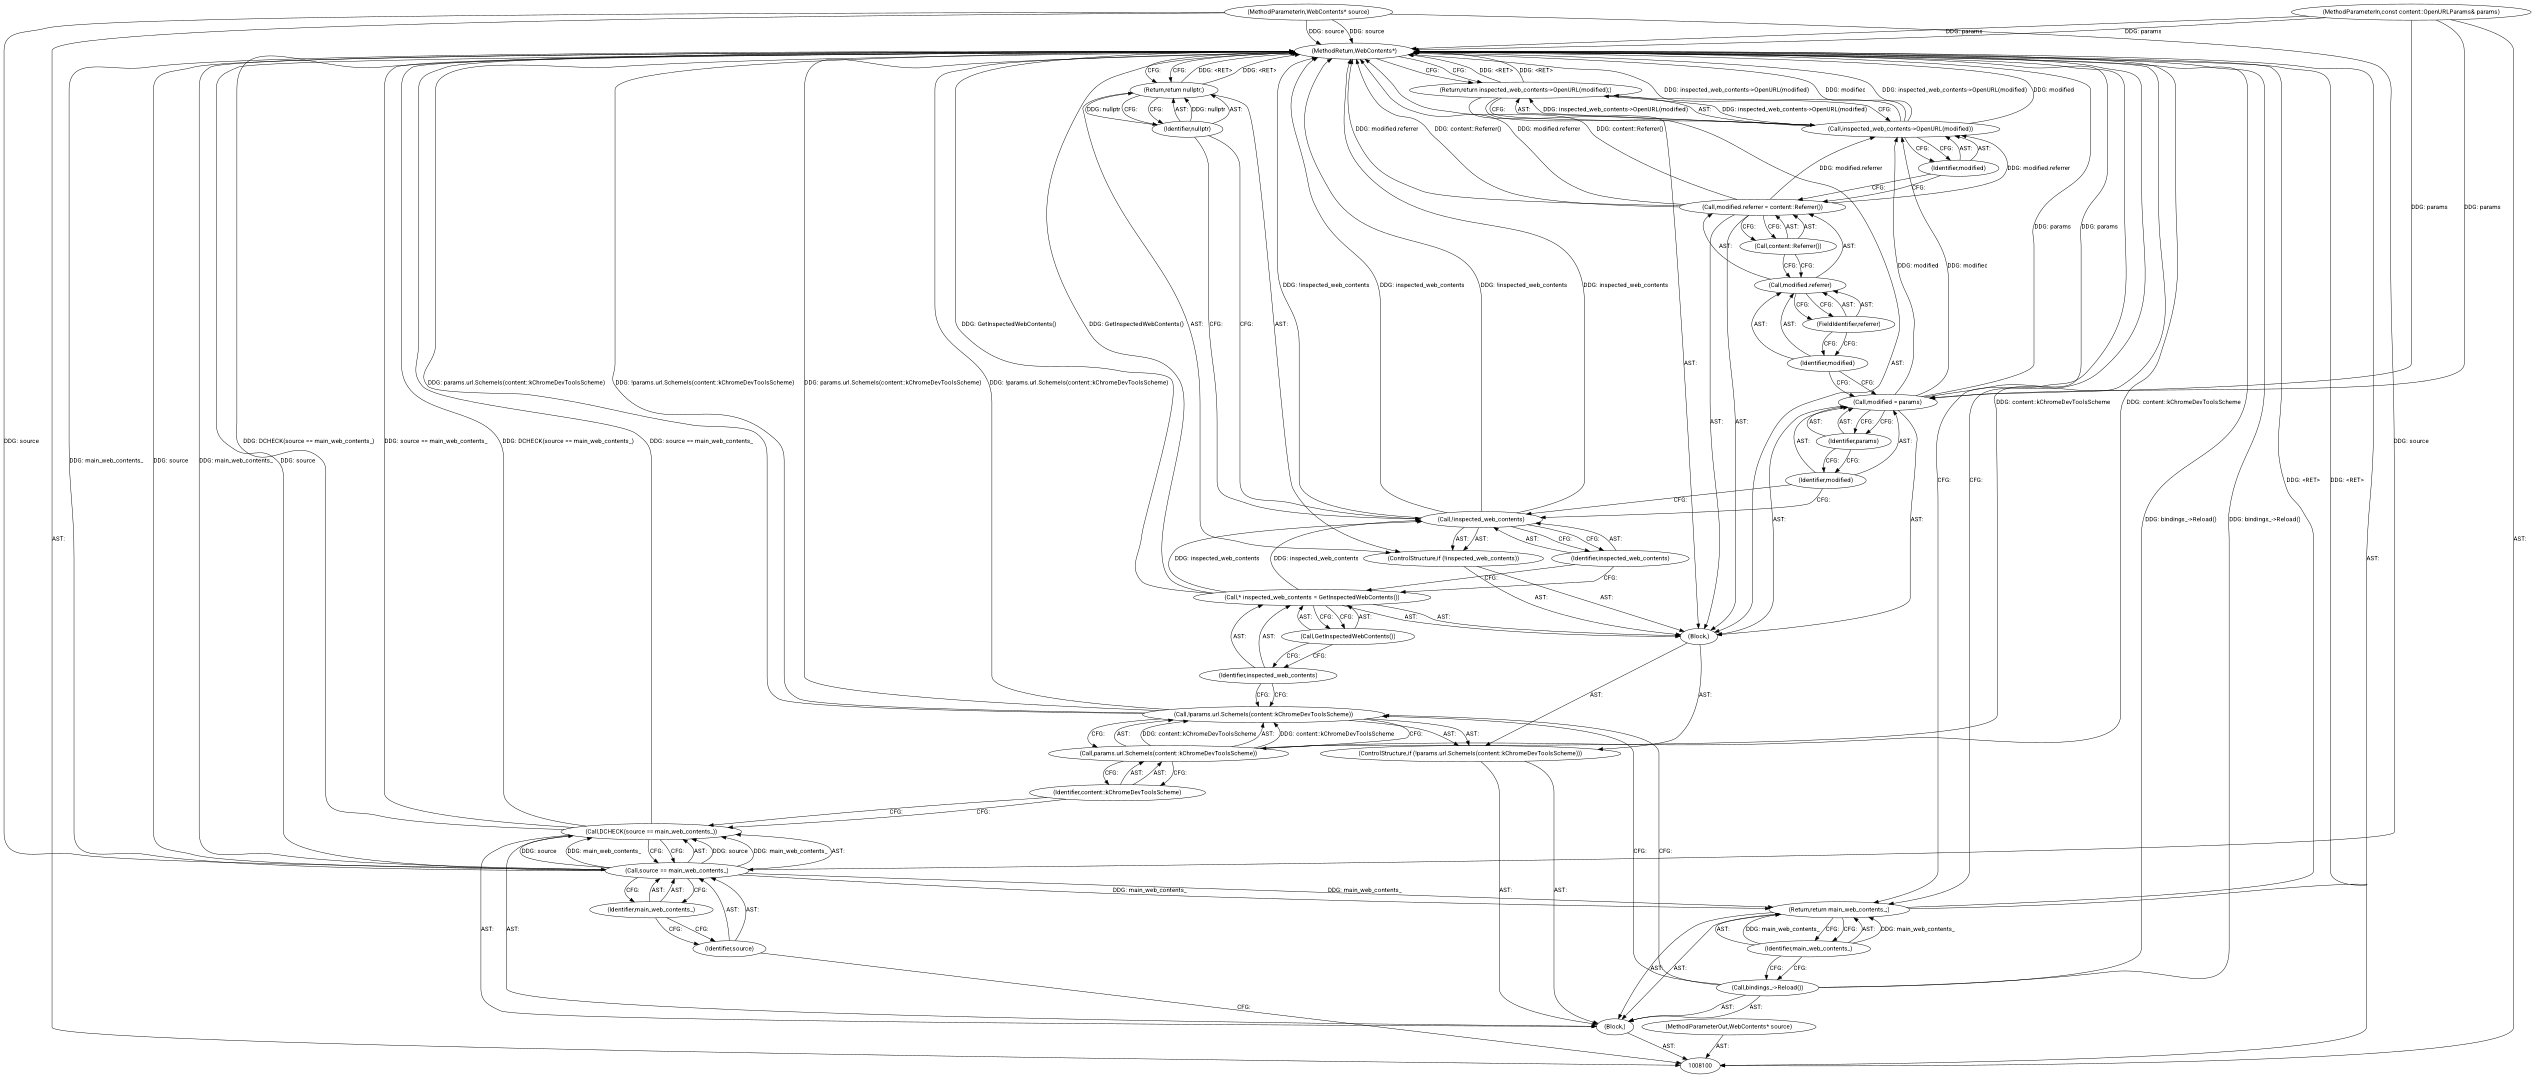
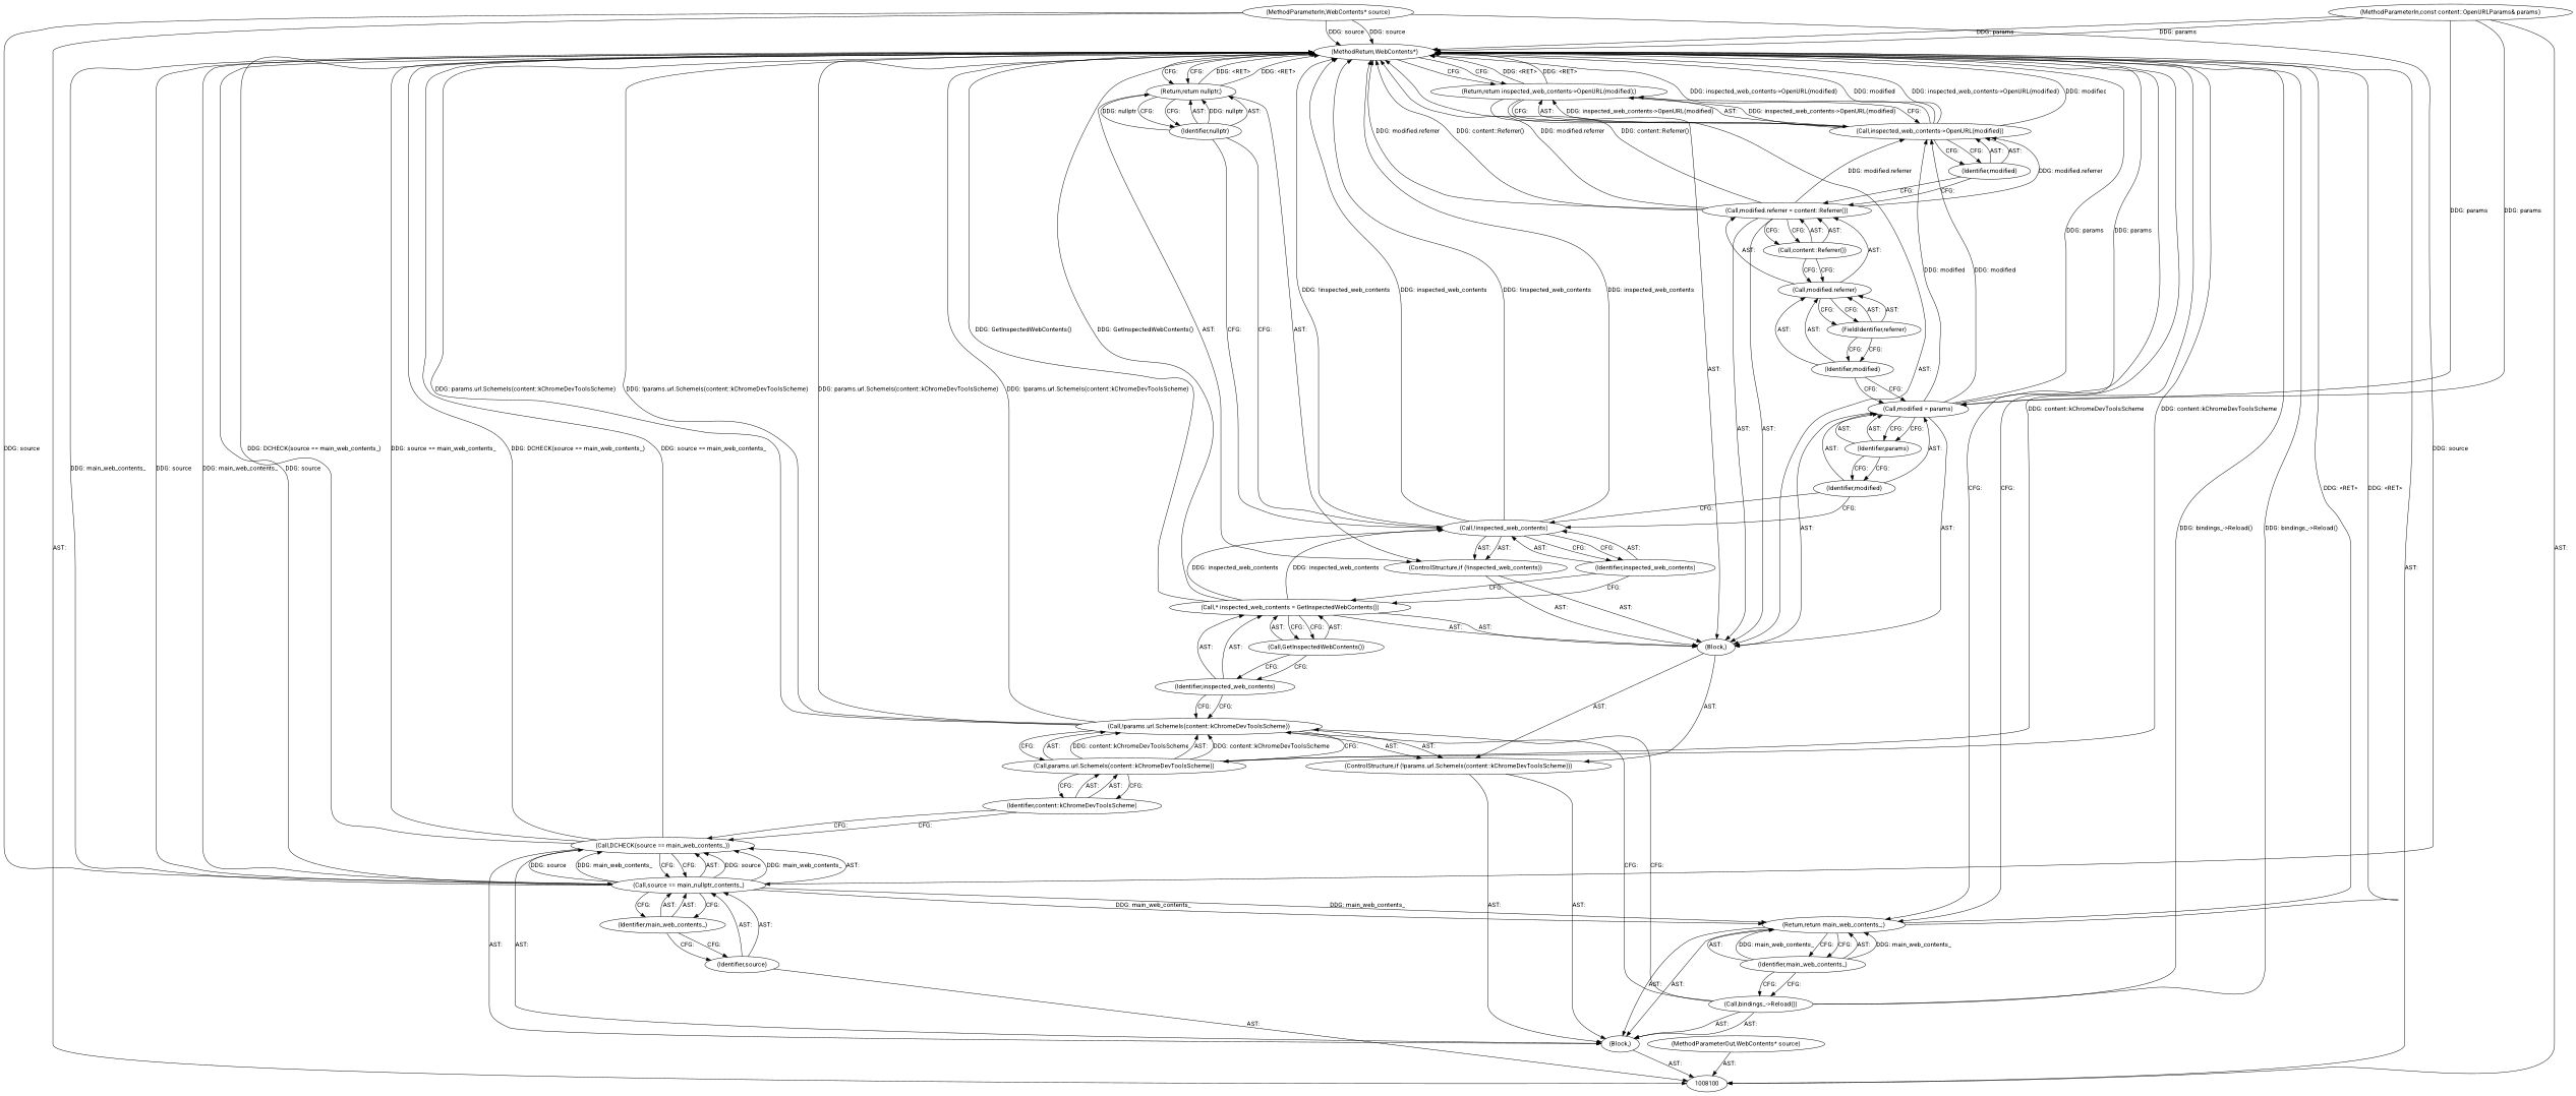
  digraph {
    fontname=Roboto
    node [fontname=Roboto]
    edge [fontname=Roboto]
    n1 [label="(MethodReturn,WebContents*)"]
    n2 [label="(Return,return inspected_web_contents->OpenURL(modified);)"]
    n3 [label="(Return,return main_web_contents_;)"]
    n4 [label="(Return,return nullptr;)"]
    n5 [label=1008100]
    n6 [label="(Call,inspected_web_contents->OpenURL(modified))"]
    n7 [label="(Block,)"]
    n8 [label="(Block,)"]
    n9 [label="(Identifier,main_web_contents_)"]
    n10 [label="(ControlStructure,if (!inspected_web_contents))"]
    n11 [label="(Identifier,nullptr)"]
    n12 [label="(FieldIdentifier,referrer)"]
    n13 [label="(Call,modified.referrer)"]
    n14 [label="(Identifier,modified)"]
    n15 [label="(Call,modified.referrer = content::Referrer())"]
    n16 [label="(Call,modified = params)"]
    n17 [label="(Call,content::Referrer())"]
    n18 [label="(Identifier,modified)"]
    n19 [label="(ControlStructure,if (!params.url.SchemeIs(content::kChromeDevToolsScheme)))"]
    n20 [label="(Identifier,params)"]
    n21 [label="(Call,bindings_->Reload())"]
    n22 [label="(Call,!params.url.SchemeIs(content::kChromeDevToolsScheme))"]
    n23 [label="(Call,params.url.SchemeIs(content::kChromeDevToolsScheme))"]
    n24 [label="(MethodParameterIn,WebContents* source)"]
-   n25 [label="(Call,source == main_web_contents_)"]
+   n25 [label="(Call,source == main_nullptr_contents_)"]
    n26 [label="(Identifier,main_web_contents_)"]
    n27 [label="(Call,DCHECK(source == main_web_contents_))"]
    n28 [label="(MethodParameterOut,WebContents* source)"]
    n29 [label="(MethodParameterIn,const content::OpenURLParams& params)"]
    n30 [label="(Identifier,source)"]
    n31 [label="(Identifier,content::kChromeDevToolsScheme)"]
    n32 [label="(Call,* inspected_web_contents = GetInspectedWebContents())"]
    n33 [label="(Call,GetInspectedWebContents())"]
    n34 [label="(Call,!inspected_web_contents)"]
    n35 [label="(Identifier,inspected_web_contents)"]
    n36 [label="(Identifier,inspected_web_contents)"]
    n37 [label="(Identifier,modified)"]
    n1 -> n2 [label="CFG: "]
    n1 -> n2 [label="CFG: "]
    n1 -> n3 [label="CFG: "]
    n1 -> n3 [label="CFG: "]
    n1 -> n4 [label="CFG: "]
    n1 -> n4 [label="CFG: "]
    n1 -> n5 [label="AST: "]
    n2 -> n1 [label="DDG: <RET>"]
    n2 -> n1 [label="DDG: <RET>"]
    n2 -> n6 [label="CFG: "]
    n2 -> n6 [label="CFG: "]
    n2 -> n7 [label="AST: "]
    n2 -> n7 [label="AST: "]
    n3 -> n1 [label="DDG: <RET>"]
    n3 -> n1 [label="DDG: <RET>"]
    n3 -> n8 [label="AST: "]
    n3 -> n8 [label="AST: "]
    n3 -> n9 [label="CFG: "]
    n3 -> n9 [label="CFG: "]
    n4 -> n1 [label="DDG: <RET>"]
    n4 -> n1 [label="DDG: <RET>"]
    n4 -> n10 [label="AST: "]
    n4 -> n10 [label="AST: "]
    n4 -> n11 [label="CFG: "]
    n4 -> n11 [label="CFG: "]
    n6 -> n1 [label="DDG: inspected_web_contents->OpenURL(modified)"]
    n6 -> n1 [label="DDG: modified"]
    n6 -> n1 [label="DDG: inspected_web_contents->OpenURL(modified)"]
    n6 -> n1 [label="DDG: modified"]
    n6 -> n2 [label="AST: "]
    n6 -> n2 [label="DDG: inspected_web_contents->OpenURL(modified)"]
    n6 -> n2 [label="AST: "]
    n6 -> n2 [label="DDG: inspected_web_contents->OpenURL(modified)"]
    n6 -> n18 [label="CFG: "]
    n6 -> n18 [label="CFG: "]
    n7 -> n19 [label="AST: "]
    n7 -> n19 [label="AST: "]
    n8 -> n5 [label="AST: "]
    n9 -> n3 [label="AST: "]
    n9 -> n3 [label="DDG: main_web_contents_"]
    n9 -> n3 [label="AST: "]
    n9 -> n3 [label="DDG: main_web_contents_"]
    n9 -> n21 [label="CFG: "]
    n9 -> n21 [label="CFG: "]
    n10 -> n7 [label="AST: "]
    n10 -> n7 [label="AST: "]
    n11 -> n4 [label="AST: "]
    n11 -> n4 [label="DDG: nullptr"]
    n11 -> n4 [label="AST: "]
    n11 -> n4 [label="DDG: nullptr"]
    n11 -> n34 [label="CFG: "]
    n11 -> n34 [label="CFG: "]
    n12 -> n13 [label="AST: "]
    n12 -> n13 [label="AST: "]
    n12 -> n14 [label="CFG: "]
    n12 -> n14 [label="CFG: "]
    n13 -> n12 [label="CFG: "]
    n13 -> n12 [label="CFG: "]
    n13 -> n15 [label="AST: "]
    n13 -> n15 [label="AST: "]
    n14 -> n13 [label="AST: "]
    n14 -> n13 [label="AST: "]
    n14 -> n16 [label="CFG: "]
    n14 -> n16 [label="CFG: "]
    n15 -> n1 [label="DDG: modified.referrer"]
    n15 -> n1 [label="DDG: content::Referrer()"]
    n15 -> n1 [label="DDG: modified.referrer"]
    n15 -> n1 [label="DDG: content::Referrer()"]
    n15 -> n6 [label="DDG: modified.referrer"]
    n15 -> n6 [label="DDG: modified.referrer"]
    n15 -> n7 [label="AST: "]
    n15 -> n7 [label="AST: "]
    n15 -> n17 [label="CFG: "]
    n15 -> n17 [label="CFG: "]
    n16 -> n1 [label="DDG: params"]
    n16 -> n1 [label="DDG: params"]
    n16 -> n6 [label="DDG: modified"]
    n16 -> n6 [label="DDG: modified"]
    n16 -> n7 [label="AST: "]
    n16 -> n7 [label="AST: "]
    n16 -> n20 [label="CFG: "]
    n16 -> n20 [label="CFG: "]
    n17 -> n13 [label="CFG: "]
    n17 -> n13 [label="CFG: "]
    n17 -> n15 [label="AST: "]
    n17 -> n15 [label="AST: "]
    n18 -> n6 [label="AST: "]
    n18 -> n6 [label="AST: "]
    n18 -> n15 [label="CFG: "]
    n18 -> n15 [label="CFG: "]
    n19 -> n8 [label="AST: "]
    n19 -> n8 [label="AST: "]
    n20 -> n16 [label="AST: "]
    n20 -> n16 [label="AST: "]
    n20 -> n37 [label="CFG: "]
    n20 -> n37 [label="CFG: "]
    n21 -> n1 [label="DDG: bindings_->Reload()"]
    n21 -> n1 [label="DDG: bindings_->Reload()"]
    n21 -> n8 [label="AST: "]
    n21 -> n8 [label="AST: "]
    n21 -> n22 [label="CFG: "]
    n21 -> n22 [label="CFG: "]
    n22 -> n1 [label="DDG: params.url.SchemeIs(content::kChromeDevToolsScheme)"]
    n22 -> n1 [label="DDG: !params.url.SchemeIs(content::kChromeDevToolsScheme)"]
    n22 -> n1 [label="DDG: params.url.SchemeIs(content::kChromeDevToolsScheme)"]
    n22 -> n1 [label="DDG: !params.url.SchemeIs(content::kChromeDevToolsScheme)"]
    n22 -> n19 [label="AST: "]
    n22 -> n19 [label="AST: "]
    n22 -> n23 [label="CFG: "]
    n22 -> n23 [label="CFG: "]
    n23 -> n1 [label="DDG: content::kChromeDevToolsScheme"]
    n23 -> n1 [label="DDG: content::kChromeDevToolsScheme"]
    n23 -> n22 [label="AST: "]
    n23 -> n22 [label="DDG: content::kChromeDevToolsScheme"]
    n23 -> n22 [label="AST: "]
    n23 -> n22 [label="DDG: content::kChromeDevToolsScheme"]
    n23 -> n31 [label="CFG: "]
    n23 -> n31 [label="CFG: "]
    n24 -> n1 [label="DDG: source"]
    n24 -> n1 [label="DDG: source"]
    n24 -> n5 [label="AST: "]
    n24 -> n25 [label="DDG: source"]
    n24 -> n25 [label="DDG: source"]
    n25 -> n1 [label="DDG: main_web_contents_"]
    n25 -> n1 [label="DDG: source"]
    n25 -> n1 [label="DDG: main_web_contents_"]
    n25 -> n1 [label="DDG: source"]
    n25 -> n3 [label="DDG: main_web_contents_"]
    n25 -> n3 [label="DDG: main_web_contents_"]
    n25 -> n26 [label="CFG: "]
    n25 -> n26 [label="CFG: "]
    n25 -> n27 [label="AST: "]
    n25 -> n27 [label="DDG: source"]
    n25 -> n27 [label="DDG: main_web_contents_"]
    n25 -> n27 [label="AST: "]
    n25 -> n27 [label="DDG: source"]
    n25 -> n27 [label="DDG: main_web_contents_"]
    n26 -> n25 [label="AST: "]
    n26 -> n25 [label="AST: "]
    n26 -> n30 [label="CFG: "]
    n26 -> n30 [label="CFG: "]
    n27 -> n1 [label="DDG: DCHECK(source == main_web_contents_)"]
    n27 -> n1 [label="DDG: source == main_web_contents_"]
    n27 -> n1 [label="DDG: DCHECK(source == main_web_contents_)"]
    n27 -> n1 [label="DDG: source == main_web_contents_"]
    n27 -> n8 [label="AST: "]
    n27 -> n8 [label="AST: "]
    n27 -> n25 [label="CFG: "]
    n27 -> n25 [label="CFG: "]
    n28 -> n5 [label="AST: "]
    n29 -> n1 [label="DDG: params"]
    n29 -> n1 [label="DDG: params"]
    n29 -> n5 [label="AST: "]
    n29 -> n16 [label="DDG: params"]
    n29 -> n16 [label="DDG: params"]
-   n30 -> n5 [label="CFG: "]
+   n30 -> n5 [label="AST: "]
    n30 -> n25 [label="AST: "]
    n30 -> n25 [label="AST: "]
    n31 -> n23 [label="AST: "]
    n31 -> n23 [label="AST: "]
    n31 -> n27 [label="CFG: "]
    n31 -> n27 [label="CFG: "]
    n32 -> n1 [label="DDG: GetInspectedWebContents()"]
    n32 -> n1 [label="DDG: GetInspectedWebContents()"]
    n32 -> n7 [label="AST: "]
    n32 -> n7 [label="AST: "]
    n32 -> n33 [label="CFG: "]
    n32 -> n33 [label="CFG: "]
    n32 -> n34 [label="DDG: inspected_web_contents"]
    n32 -> n34 [label="DDG: inspected_web_contents"]
    n33 -> n32 [label="AST: "]
    n33 -> n32 [label="AST: "]
    n33 -> n35 [label="CFG: "]
    n33 -> n35 [label="CFG: "]
    n34 -> n1 [label="DDG: !inspected_web_contents"]
    n34 -> n1 [label="DDG: inspected_web_contents"]
    n34 -> n1 [label="DDG: !inspected_web_contents"]
    n34 -> n1 [label="DDG: inspected_web_contents"]
    n34 -> n10 [label="AST: "]
    n34 -> n10 [label="AST: "]
    n34 -> n36 [label="CFG: "]
    n34 -> n36 [label="CFG: "]
    n35 -> n22 [label="CFG: "]
    n35 -> n22 [label="CFG: "]
    n35 -> n32 [label="AST: "]
    n35 -> n32 [label="AST: "]
    n36 -> n32 [label="CFG: "]
    n36 -> n32 [label="CFG: "]
    n36 -> n34 [label="AST: "]
    n36 -> n34 [label="AST: "]
    n37 -> n16 [label="AST: "]
    n37 -> n16 [label="AST: "]
    n37 -> n34 [label="CFG: "]
    n37 -> n34 [label="CFG: "]
  }
